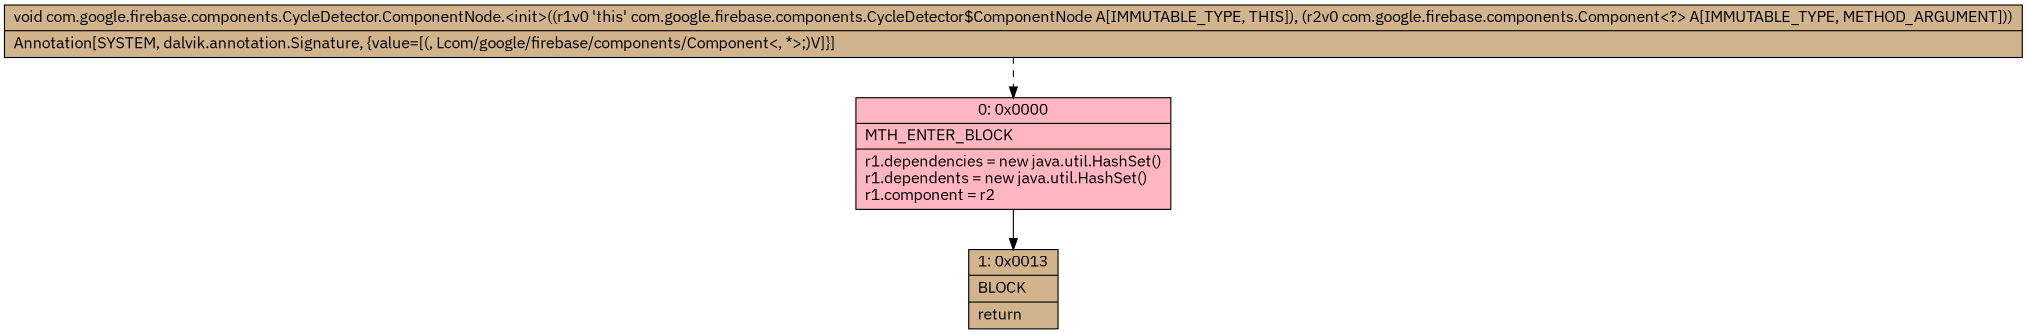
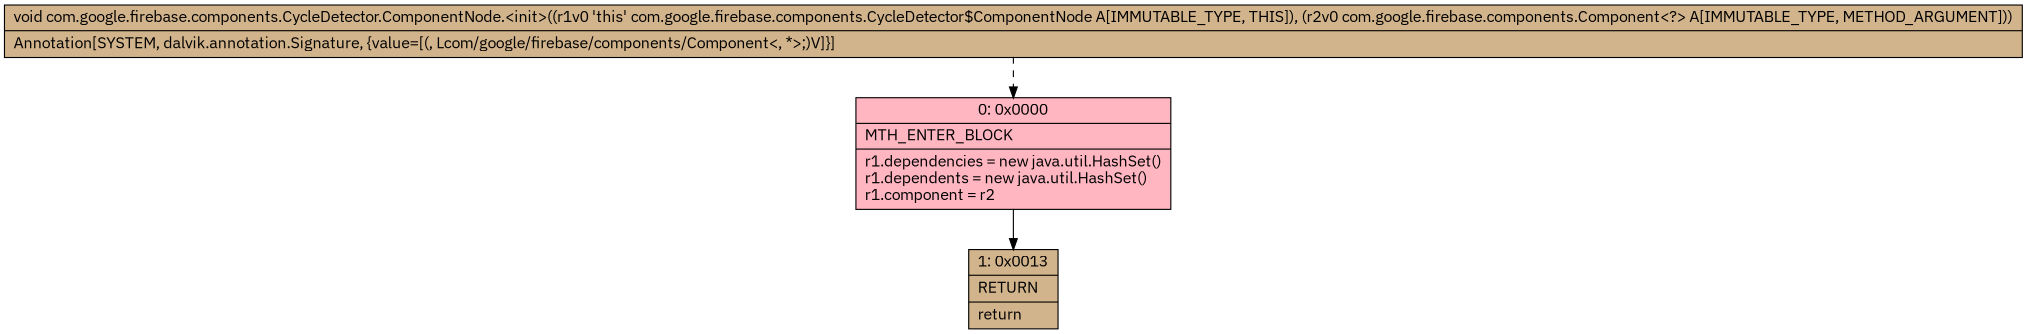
  digraph {
    fontname="IBM Plex Sans"
    node [shape=record style=filled fillcolor=tan fontname="IBM Plex Sans"]
    edge [fontname="IBM Plex Sans"]
    n1 [label="{0\:\ 0x0000|MTH_ENTER_BLOCK\l|r1.dependencies = new java.util.HashSet()\lr1.dependents = new java.util.HashSet()\lr1.component = r2\l}" fillcolor=lightpink]
-   n2 [label="{1\:\ 0x0013|BLOCK\l|return\l}"]
+   n2 [label="{1\:\ 0x0013|RETURN\l|return\l}"]
    n3 [label="{void com.google.firebase.components.CycleDetector.ComponentNode.\<init\>((r1v0 'this' com.google.firebase.components.CycleDetector$ComponentNode A[IMMUTABLE_TYPE, THIS]), (r2v0 com.google.firebase.components.Component\<?\> A[IMMUTABLE_TYPE, METHOD_ARGUMENT]))  | Annotation[SYSTEM, dalvik.annotation.Signature, \{value=[(, Lcom\/google\/firebase\/components\/Component\<, *\>;)V]\}]\l}"]
    n1 -> n2 [style=solid]
    n3 -> n1 [style=dashed]
  }
